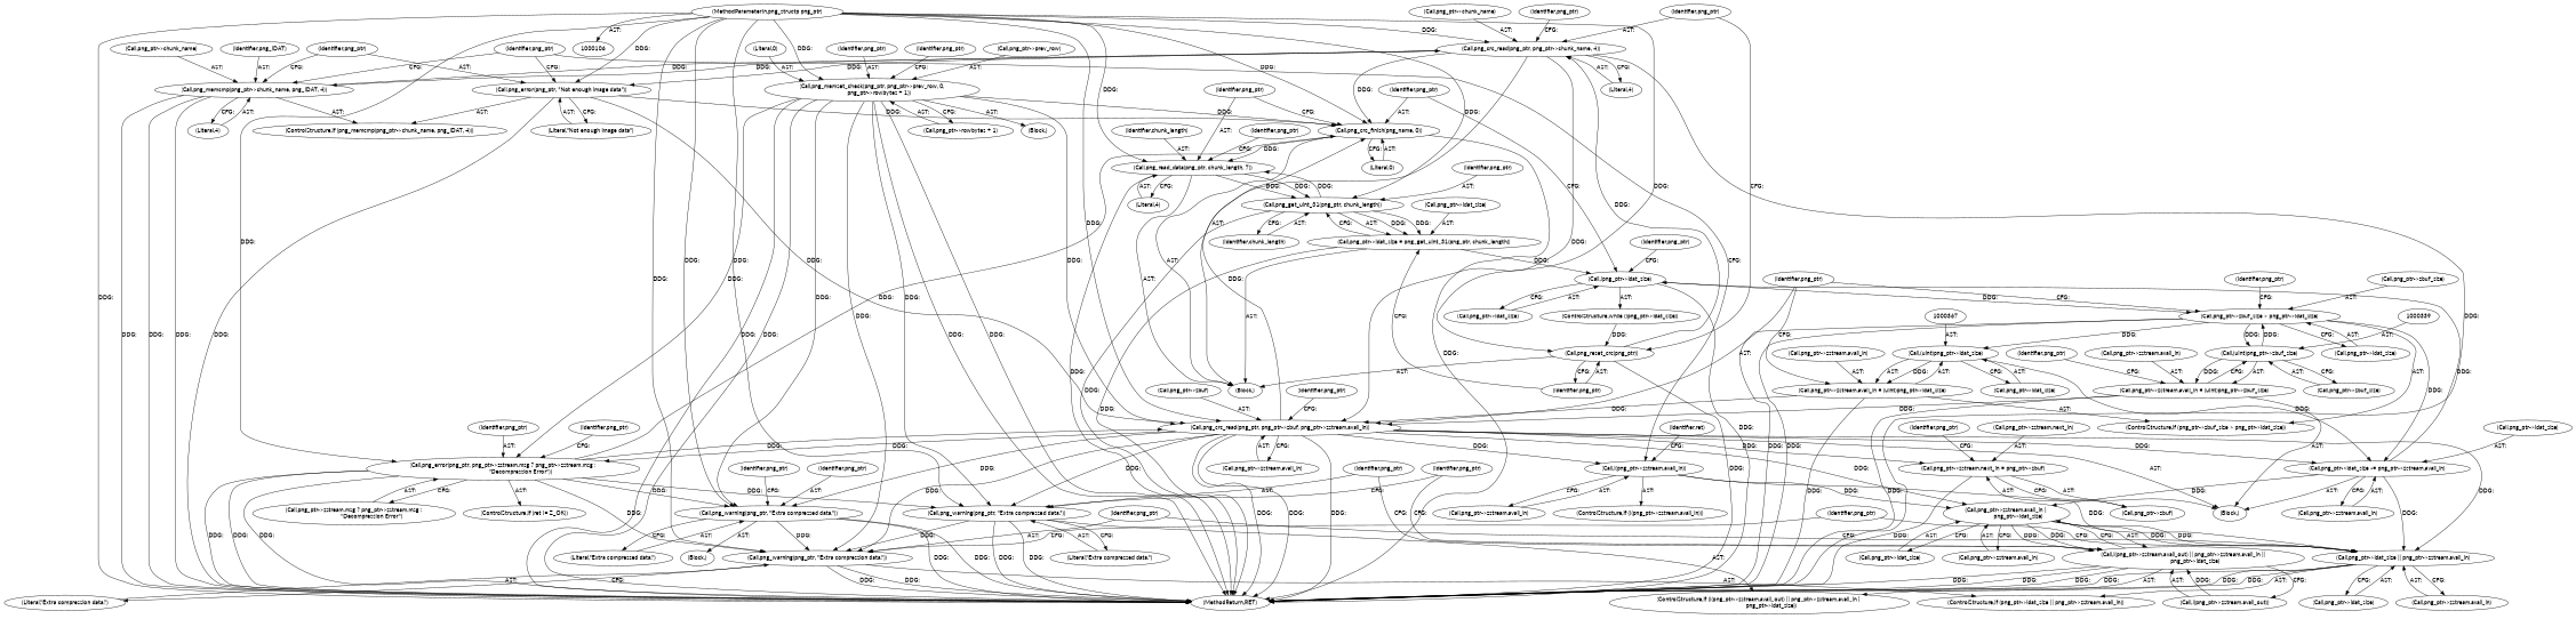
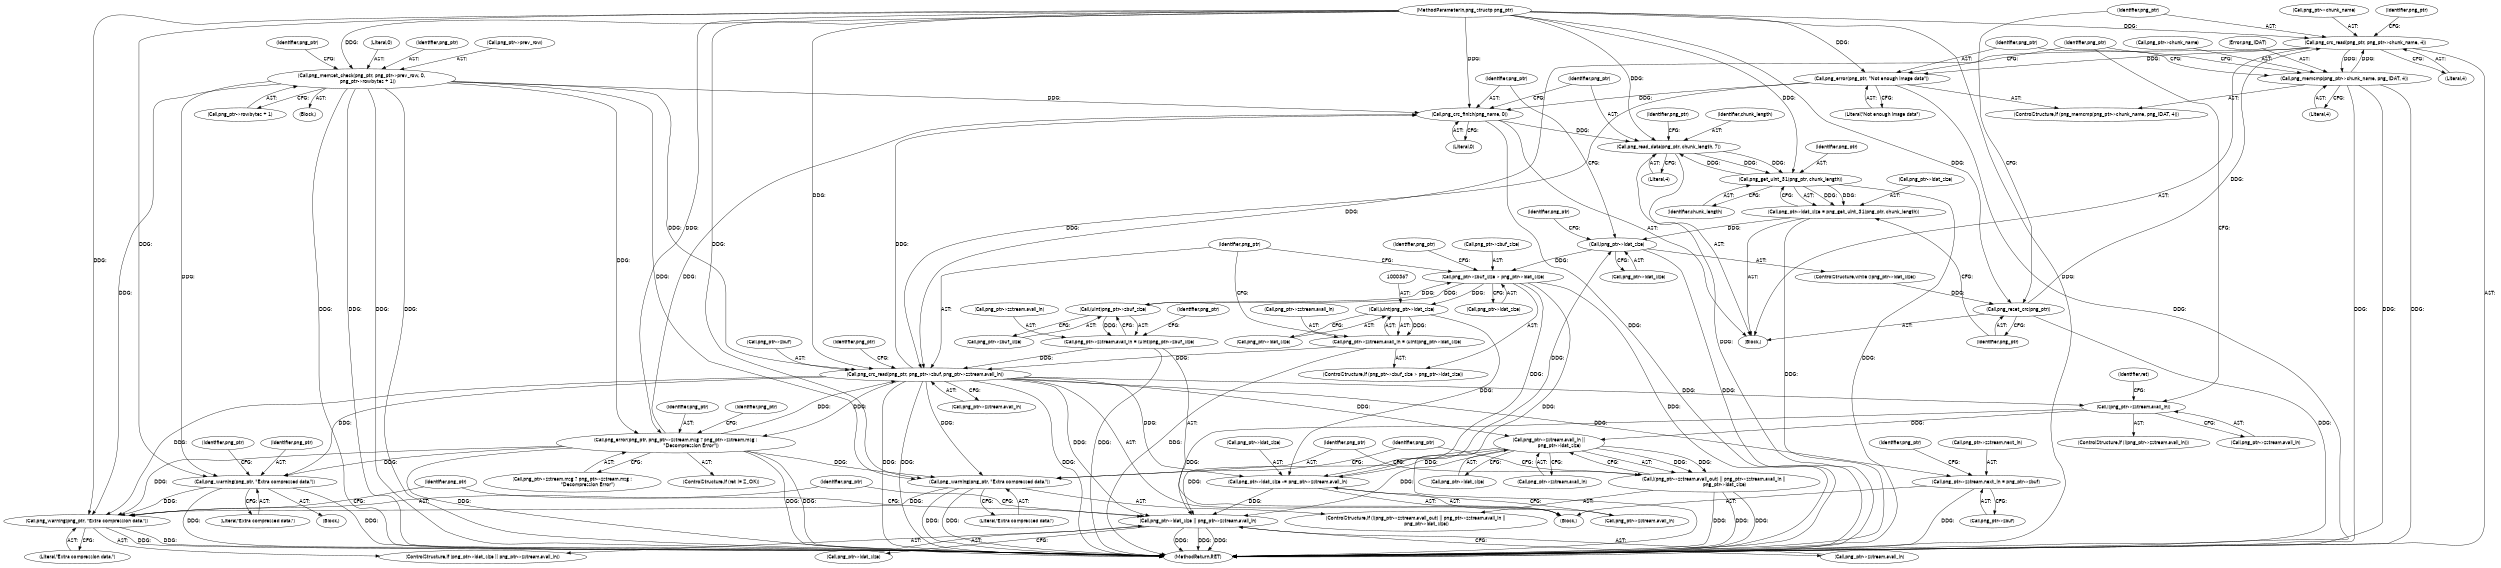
  digraph {
    fontname=Lato
    node [fontname=Lato]
    edge [fontname=Lato]
    n1 [label="(Call,png_crc_read(png_ptr, png_ptr->chunk_name, 4))"]
    n2 [label="(Call,png_crc_finish(png_name, 0))"]
    n3 [label="(Call,png_error(png_ptr, \"Not enough image data\"))"]
    n4 [label="(Call,png_memcmp(png_ptr->chunk_name, png_IDAT, 4))"]
    n5 [label="(Call,png_crc_read(png_ptr, png_ptr->zbuf, png_ptr->zstream.avail_in))"]
    n6 [label="(MethodReturn,RET)"]
    n7 [label="(Block,)"]
    n8 [label="(Literal,4)"]
    n9 [label="(Call,png_read_data(png_ptr, chunk_length, 7))"]
    n10 [label="(Literal,0)"]
    n11 [label="(Literal,\"Not enough image data\")"]
    n12 [label="(ControlStructure,if (png_memcmp(png_ptr->chunk_name, png_IDAT, 4)))"]
    n13 [label="(Literal,4)"]
    n14 [label="(Call,png_error(png_ptr, png_ptr->zstream.msg ? png_ptr->zstream.msg :\n                      \"Decompression Error\"))"]
    n15 [label="(Call,png_warning(png_ptr, \"Extra compressed data.\"))"]
    n16 [label="(Call,png_warning(png_ptr, \"Extra compression data.\"))"]
    n17 [label="(Call,png_warning(png_ptr, \"Extra compressed data.\"))"]
    n18 [label="(Call,png_ptr->idat_size -= png_ptr->zstream.avail_in)"]
    n19 [label="(Call,!(png_ptr->zstream.avail_in))"]
    n20 [label="(Call,png_ptr->zstream.avail_in ||\n               png_ptr->idat_size)"]
    n21 [label="(Call,png_ptr->idat_size || png_ptr->zstream.avail_in)"]
    n22 [label="(Call,png_ptr->zstream.next_in = png_ptr->zbuf)"]
    n23 [label="(Call,png_ptr->zstream.avail_in)"]
    n24 [label="(Block,)"]
    n25 [label="(Call,png_reset_crc(png_ptr))"]
    n26 [label="(Identifier,png_ptr)"]
    n27 [label="(Call,png_ptr->idat_size = png_get_uint_31(png_ptr, chunk_length))"]
    n28 [label="(Call,png_get_uint_31(png_ptr, chunk_length))"]
    n29 [label="(Identifier,chunk_length)"]
    n30 [label="(Literal,4)"]
    n31 [label="(Call,!png_ptr->idat_size)"]
    n32 [label="(Call,png_memset_check(png_ptr, png_ptr->prev_row, 0,\n         png_ptr->rowbytes + 1))"]
    n33 [label="(Call,png_ptr->rowbytes + 1)"]
    n34 [label="(Block,)"]
    n35 [label="(ControlStructure,if (ret != Z_OK))"]
    n36 [label="(Call,png_ptr->zstream.msg ? png_ptr->zstream.msg :\n                      \"Decompression Error\")"]
    n37 [label="(ControlStructure,if (!(png_ptr->zstream.avail_out) || png_ptr->zstream.avail_in ||\n               png_ptr->idat_size))"]
    n38 [label="(Literal,\"Extra compressed data.\")"]
    n39 [label="(ControlStructure,if (png_ptr->idat_size || png_ptr->zstream.avail_in))"]
    n40 [label="(Literal,\"Extra compression data.\")"]
    n41 [label="(Literal,\"Extra compressed data.\")"]
    n42 [label="(Block,)"]
    n43 [label="(MethodParameterIn,png_structp png_ptr)"]
-   1000106
    n45 [label="(Call,png_ptr->zstream.avail_in)"]
    n46 [label="(ControlStructure,if (!(png_ptr->zstream.avail_in)))"]
    n47 [label="(Call,png_ptr->zstream.avail_in)"]
    n48 [label="(Call,!(png_ptr->zstream.avail_out) || png_ptr->zstream.avail_in ||\n               png_ptr->idat_size)"]
    n49 [label="(Call,png_ptr->idat_size)"]
    n50 [label="(Call,png_ptr->zstream.avail_in)"]
    n51 [label="(Call,png_ptr->zstream.avail_in)"]
    n52 [label="(Call,png_ptr->idat_size)"]
    n53 [label="(Call,png_ptr->zbuf)"]
    n54 [label="(Call,png_ptr->zstream.avail_in = (uInt)png_ptr->zbuf_size)"]
    n55 [label="(Call,(uInt)png_ptr->zbuf_size)"]
    n56 [label="(Call,png_ptr->zbuf_size > png_ptr->idat_size)"]
    n57 [label="(Call,png_ptr->zbuf_size)"]
    n58 [label="(Call,(uInt)png_ptr->idat_size)"]
    n59 [label="(ControlStructure,if (png_ptr->zbuf_size > png_ptr->idat_size))"]
    n60 [label="(Call,png_ptr->idat_size)"]
    n61 [label="(Call,png_ptr->zstream.avail_in = (uInt)png_ptr->idat_size)"]
    n62 [label="(Call,png_ptr->idat_size)"]
    n63 [label="(Call,png_ptr->idat_size)"]
    n64 [label="(ControlStructure,while (!png_ptr->idat_size))"]
-   n65 [label="(Call,!(png_ptr->zstream.avail_out))"]
    n66 [label="(Identifier,png_ptr)"]
    n67 [label="(Call,png_ptr->zstream.avail_in)"]
    n68 [label="(Identifier,png_ptr)"]
    n69 [label="(Identifier,png_ptr)"]
    n70 [label="(Call,png_ptr->idat_size)"]
    n71 [label="(Call,png_ptr->chunk_name)"]
    n72 [label="(Identifier,png_ptr)"]
    n73 [label="(Identifier,png_ptr)"]
    n74 [label="(Call,png_ptr->zbuf)"]
    n75 [label="(Identifier,png_ptr)"]
    n76 [label="(Identifier,png_ptr)"]
    n77 [label="(Identifier,png_ptr)"]
    n78 [label="(Identifier,png_ptr)"]
    n79 [label="(Identifier,png_ptr)"]
    n80 [label="(Identifier,png_ptr)"]
    n81 [label="(Identifier,chunk_length)"]
    n82 [label="(Identifier,png_ptr)"]
    n83 [label="(Identifier,png_ptr)"]
    n84 [label="(Identifier,png_ptr)"]
-   n85 [label="(Identifier,png_IDAT)"]
+   n85 [label="(Error,png_IDAT)"]
    n86 [label="(Call,png_ptr->zstream.next_in)"]
    n87 [label="(Identifier,png_ptr)"]
    n88 [label="(Identifier,png_ptr)"]
    n89 [label="(Call,png_ptr->zbuf_size)"]
    n90 [label="(Identifier,png_ptr)"]
    n91 [label="(Identifier,png_ptr)"]
    n92 [label="(Identifier,png_ptr)"]
    n93 [label="(Call,png_ptr->chunk_name)"]
    n94 [label="(Call,png_ptr->idat_size)"]
    n95 [label="(Call,png_ptr->prev_row)"]
    n96 [label="(Call,png_ptr->zstream.avail_in)"]
    n97 [label="(Identifier,png_ptr)"]
    n98 [label="(Identifier,png_ptr)"]
    n99 [label="(Literal,0)"]
    n100 [label="(Identifier,ret)"]
    n101 [label="(Identifier,png_ptr)"]
    n102 [label="(Identifier,png_ptr)"]
    n103 [label="(Identifier,png_ptr)"]
-   1000339
    1000367
-   n1 -> n2 [label="DDG: "]
    n1 -> n3 [label="DDG: "]
    n1 -> n4 [label="DDG: "]
    n1 -> n5 [label="DDG: "]
-   n1 -> n6 [label="DDG: "]
+   n1 -> n6 [label="AST: "]
    n1 -> n7 [label="AST: "]
    n1 -> n8 [label="CFG: "]
    n2 -> n6 [label="DDG: "]
    n2 -> n7 [label="AST: "]
    n2 -> n9 [label="DDG: "]
    n2 -> n10 [label="CFG: "]
    n3 -> n2 [label="DDG: "]
    n3 -> n5 [label="DDG: "]
    n3 -> n6 [label="DDG: "]
    n3 -> n11 [label="CFG: "]
    n3 -> n12 [label="AST: "]
    n4 -> n1 [label="DDG: "]
    n4 -> n6 [label="DDG: "]
    n4 -> n6 [label="DDG: "]
    n4 -> n6 [label="DDG: "]
    n4 -> n12 [label="AST: "]
    n4 -> n13 [label="CFG: "]
    n5 -> n2 [label="DDG: "]
    n5 -> n6 [label="DDG: "]
    n5 -> n6 [label="DDG: "]
    n5 -> n6 [label="DDG: "]
    n5 -> n14 [label="DDG: "]
    n5 -> n15 [label="DDG: "]
    n5 -> n16 [label="DDG: "]
    n5 -> n17 [label="DDG: "]
    n5 -> n18 [label="DDG: "]
    n5 -> n19 [label="DDG: "]
    n5 -> n20 [label="DDG: "]
    n5 -> n21 [label="DDG: "]
    n5 -> n22 [label="DDG: "]
    n5 -> n23 [label="CFG: "]
    n5 -> n24 [label="AST: "]
    n8 -> n1 [label="AST: "]
    n9 -> n6 [label="DDG: "]
    n9 -> n7 [label="AST: "]
    n9 -> n28 [label="DDG: "]
    n9 -> n28 [label="DDG: "]
    n9 -> n30 [label="CFG: "]
    n10 -> n2 [label="AST: "]
    n11 -> n3 [label="AST: "]
    n13 -> n4 [label="AST: "]
    n14 -> n2 [label="DDG: "]
    n14 -> n5 [label="DDG: "]
    n14 -> n6 [label="DDG: "]
    n14 -> n6 [label="DDG: "]
    n14 -> n6 [label="DDG: "]
    n14 -> n15 [label="DDG: "]
    n14 -> n16 [label="DDG: "]
    n14 -> n17 [label="DDG: "]
    n14 -> n35 [label="AST: "]
    n14 -> n36 [label="CFG: "]
    n15 -> n6 [label="DDG: "]
    n15 -> n6 [label="DDG: "]
    n15 -> n16 [label="DDG: "]
    n15 -> n37 [label="AST: "]
    n15 -> n38 [label="CFG: "]
    n16 -> n6 [label="DDG: "]
    n16 -> n6 [label="DDG: "]
    n16 -> n39 [label="AST: "]
    n16 -> n40 [label="CFG: "]
    n17 -> n6 [label="DDG: "]
    n17 -> n6 [label="DDG: "]
    n17 -> n16 [label="DDG: "]
    n17 -> n41 [label="CFG: "]
    n17 -> n42 [label="AST: "]
-   n18 -> n20 [label="DDG: "]
+   n20 -> n18 [label="DDG: "]
    n18 -> n21 [label="DDG: "]
    n18 -> n24 [label="AST: "]
    n18 -> n31 [label="DDG: "]
    n18 -> n45 [label="CFG: "]
    n19 -> n20 [label="DDG: "]
    n19 -> n21 [label="DDG: "]
    n19 -> n46 [label="AST: "]
    n19 -> n47 [label="CFG: "]
    n20 -> n21 [label="DDG: "]
    n20 -> n21 [label="DDG: "]
    n20 -> n48 [label="AST: "]
    n20 -> n48 [label="DDG: "]
    n20 -> n48 [label="DDG: "]
    n20 -> n49 [label="CFG: "]
    n20 -> n50 [label="CFG: "]
    n21 -> n6 [label="DDG: "]
    n21 -> n6 [label="DDG: "]
    n21 -> n6 [label="DDG: "]
    n21 -> n39 [label="AST: "]
    n21 -> n51 [label="CFG: "]
    n21 -> n52 [label="CFG: "]
    n22 -> n6 [label="DDG: "]
    n22 -> n24 [label="AST: "]
    n22 -> n53 [label="CFG: "]
    n23 -> n5 [label="AST: "]
    n25 -> n1 [label="DDG: "]
    n25 -> n6 [label="DDG: "]
    n25 -> n7 [label="AST: "]
    n25 -> n26 [label="CFG: "]
    n26 -> n25 [label="AST: "]
    n26 -> n27 [label="CFG: "]
    n27 -> n6 [label="DDG: "]
    n27 -> n7 [label="AST: "]
    n27 -> n28 [label="CFG: "]
    n27 -> n31 [label="DDG: "]
    n28 -> n6 [label="DDG: "]
    n28 -> n9 [label="DDG: "]
    n28 -> n27 [label="AST: "]
    n28 -> n27 [label="DDG: "]
    n28 -> n27 [label="DDG: "]
    n28 -> n29 [label="CFG: "]
    n29 -> n28 [label="AST: "]
    n30 -> n9 [label="AST: "]
    n31 -> n6 [label="DDG: "]
    n31 -> n56 [label="DDG: "]
    n31 -> n63 [label="CFG: "]
    n31 -> n64 [label="AST: "]
    n32 -> n2 [label="DDG: "]
    n32 -> n5 [label="DDG: "]
    n32 -> n6 [label="DDG: "]
    n32 -> n6 [label="DDG: "]
    n32 -> n6 [label="DDG: "]
    n32 -> n6 [label="DDG: "]
    n32 -> n14 [label="DDG: "]
    n32 -> n15 [label="DDG: "]
    n32 -> n16 [label="DDG: "]
    n32 -> n17 [label="DDG: "]
    n32 -> n33 [label="CFG: "]
    n32 -> n34 [label="AST: "]
    n33 -> n32 [label="AST: "]
    n36 -> n14 [label="AST: "]
    n38 -> n15 [label="AST: "]
    n40 -> n16 [label="AST: "]
    n41 -> n17 [label="AST: "]
    n43 -> n1 [label="DDG: "]
    n43 -> n2 [label="DDG: "]
    n43 -> n3 [label="DDG: "]
    n43 -> n5 [label="DDG: "]
    n43 -> n6 [label="DDG: "]
    n43 -> n9 [label="DDG: "]
    n43 -> n14 [label="DDG: "]
    n43 -> n15 [label="DDG: "]
    n43 -> n16 [label="DDG: "]
    n43 -> n17 [label="DDG: "]
    n43 -> n25 [label="DDG: "]
    n43 -> n28 [label="DDG: "]
    n43 -> n32 [label="DDG: "]
-   n43 -> 1000106 [label="AST: "]
    n45 -> n18 [label="AST: "]
    n47 -> n19 [label="AST: "]
    n48 -> n6 [label="DDG: "]
    n48 -> n6 [label="DDG: "]
    n48 -> n6 [label="DDG: "]
    n48 -> n20 [label="CFG: "]
    n48 -> n37 [label="AST: "]
-   n48 -> n65 [label="CFG: "]
    n49 -> n20 [label="AST: "]
    n50 -> n20 [label="AST: "]
    n51 -> n21 [label="AST: "]
    n52 -> n21 [label="AST: "]
    n53 -> n22 [label="AST: "]
    n54 -> n5 [label="DDG: "]
    n54 -> n6 [label="DDG: "]
    n54 -> n24 [label="AST: "]
    n54 -> n55 [label="CFG: "]
    n55 -> n54 [label="AST: "]
    n55 -> n54 [label="DDG: "]
    n55 -> n56 [label="DDG: "]
    n55 -> n57 [label="CFG: "]
    n56 -> n6 [label="DDG: "]
    n56 -> n6 [label="DDG: "]
    n56 -> n18 [label="DDG: "]
    n56 -> n55 [label="DDG: "]
    n56 -> n58 [label="DDG: "]
    n56 -> n59 [label="AST: "]
    n56 -> n60 [label="CFG: "]
    n57 -> n55 [label="AST: "]
    n58 -> n18 [label="DDG: "]
    n58 -> n61 [label="AST: "]
    n58 -> n61 [label="DDG: "]
    n58 -> n62 [label="CFG: "]
    n60 -> n56 [label="AST: "]
    n61 -> n5 [label="DDG: "]
    n61 -> n6 [label="DDG: "]
    n61 -> n58 [label="AST: "]
    n61 -> n59 [label="AST: "]
    n62 -> n58 [label="AST: "]
    n63 -> n31 [label="AST: "]
    n64 -> n25 [label="DDG: "]
-   n65 -> n48 [label="AST: "]
-   n65 -> n48 [label="DDG: "]
    n66 -> n9 [label="CFG: "]
    n67 -> n54 [label="AST: "]
    n68 -> n31 [label="CFG: "]
    n69 -> n3 [label="AST: "]
    n69 -> n4 [label="CFG: "]
    n70 -> n18 [label="AST: "]
    n71 -> n1 [label="AST: "]
    n72 -> n54 [label="CFG: "]
    n73 -> n14 [label="CFG: "]
    n74 -> n5 [label="AST: "]
    n75 -> n17 [label="CFG: "]
    n76 -> n14 [label="AST: "]
    n77 -> n15 [label="AST: "]
    n77 -> n48 [label="CFG: "]
    n78 -> n5 [label="CFG: "]
    n79 -> n3 [label="CFG: "]
    n79 -> n4 [label="CFG: "]
    n79 -> n19 [label="CFG: "]
    n80 -> n22 [label="CFG: "]
    n81 -> n9 [label="AST: "]
    n82 -> n28 [label="AST: "]
    n83 -> n56 [label="CFG: "]
    n84 -> n17 [label="AST: "]
    n85 -> n4 [label="AST: "]
    n86 -> n22 [label="AST: "]
    n87 -> n5 [label="AST: "]
    n87 -> n56 [label="CFG: "]
    n87 -> n61 [label="CFG: "]
    n88 -> n16 [label="AST: "]
    n88 -> n21 [label="CFG: "]
    n89 -> n56 [label="AST: "]
    n90 -> n32 [label="CFG: "]
    n91 -> n15 [label="CFG: "]
    n91 -> n48 [label="CFG: "]
    n92 -> n16 [label="CFG: "]
    n92 -> n21 [label="CFG: "]
    n93 -> n4 [label="AST: "]
    n94 -> n27 [label="AST: "]
    n95 -> n32 [label="AST: "]
    n96 -> n61 [label="AST: "]
    n97 -> n1 [label="AST: "]
    n97 -> n25 [label="CFG: "]
    n98 -> n2 [label="CFG: "]
    n98 -> n9 [label="AST: "]
    n99 -> n32 [label="AST: "]
    n100 -> n19 [label="CFG: "]
    n101 -> n1 [label="CFG: "]
    n102 -> n32 [label="AST: "]
    n103 -> n2 [label="AST: "]
    n103 -> n31 [label="CFG: "]
-   1000339 -> n55 [label="AST: "]
    1000367 -> n58 [label="AST: "]
  }
